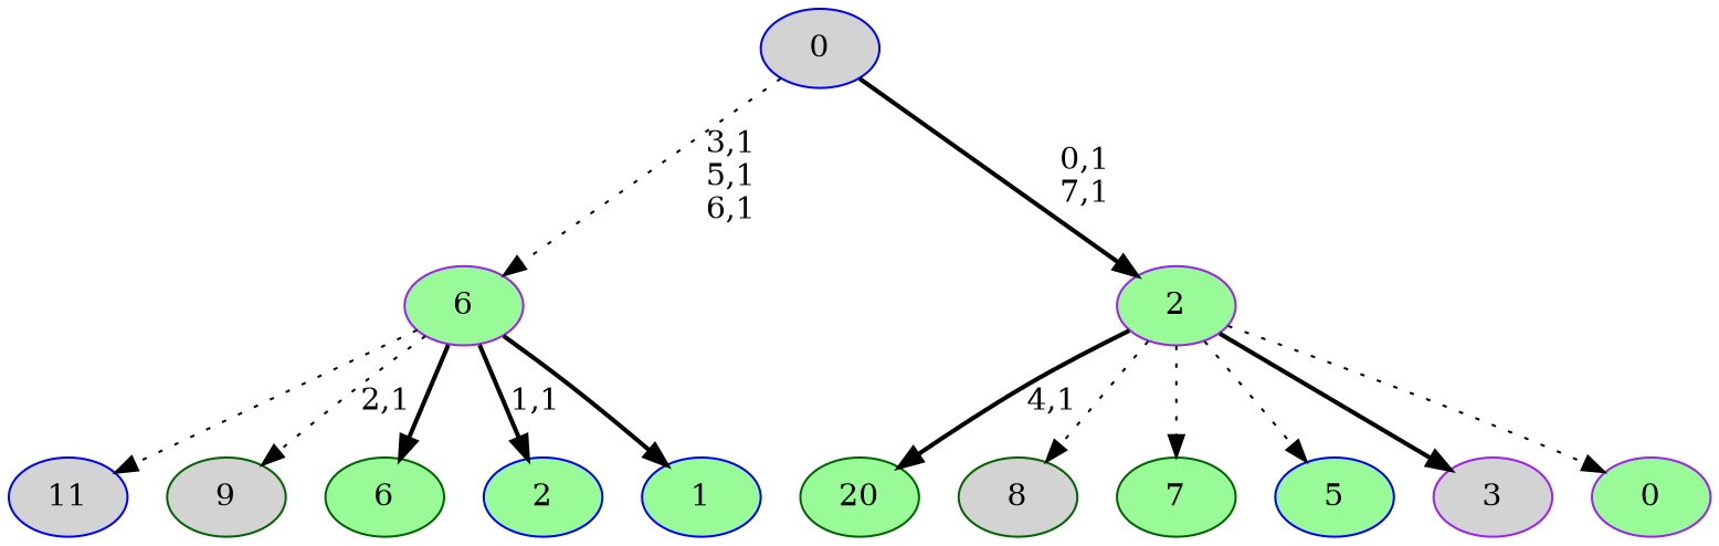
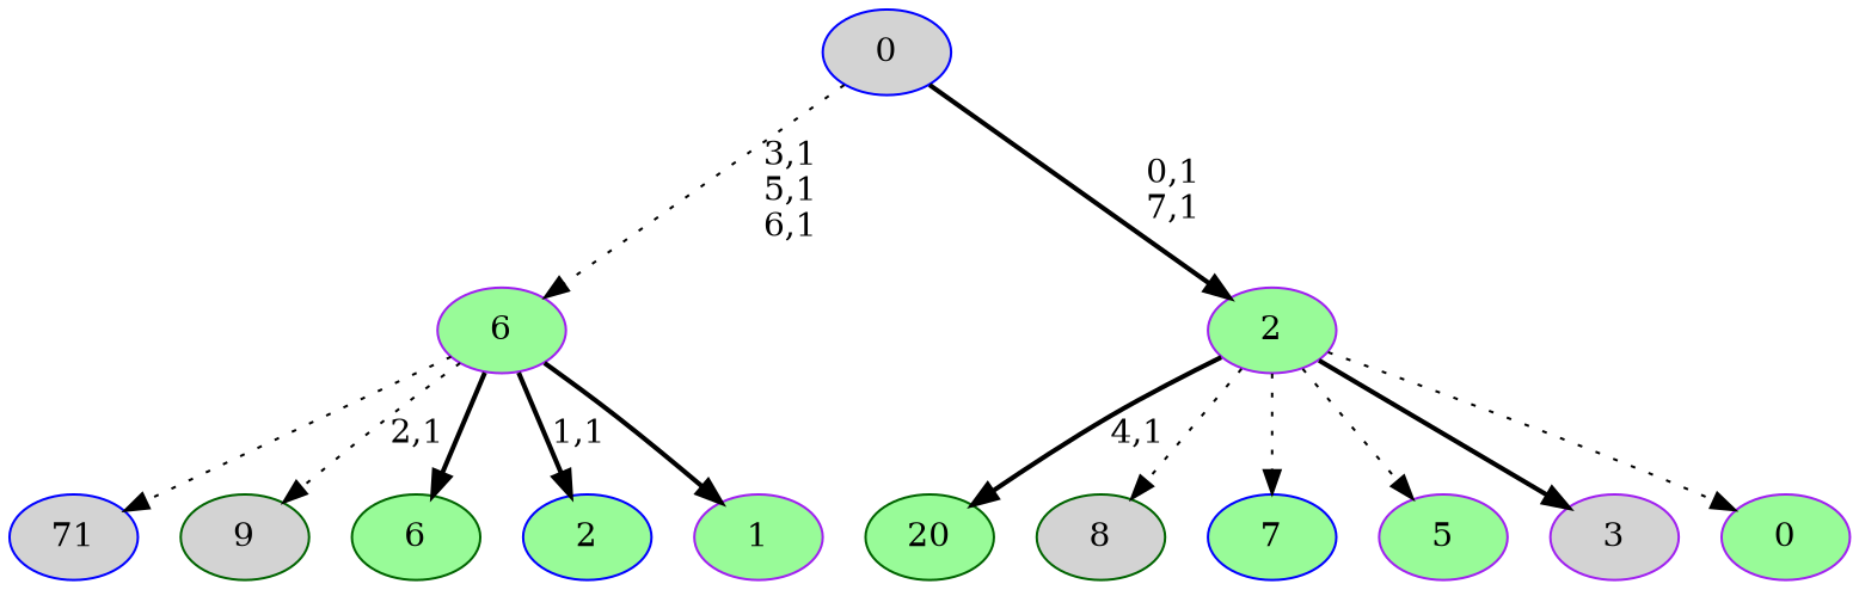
  digraph {
    node [color=darkgreen fillcolor=palegreen style=filled]
    edge [style=dotted]
-   n1 [color=blue fillcolor=lightgrey label=11]
+   n1 [color=blue fillcolor=lightgrey label=71]
    n2 [label=20]
    n3 [fillcolor=lightgrey label=9]
    n4 [fillcolor=lightgrey label=8]
-   n5 [label=7]
+   n5 [color=blue label=7]
    n6 [label=6]
-   n7 [color=blue label=5]
+   n7 [color=purple label=5]
    n8 [color=purple fillcolor=lightgrey label=3]
    n9 [color=blue label=2]
-   n10 [color=blue label=1]
+   n10 [color=purple label=1]
    6 [color=purple]
    n12 [color=purple label=0]
    2 [color=purple]
    0 [color=blue fillcolor=lightgrey]
    6 -> n1
    6 -> n3 [label="2,1"]
    6 -> n6 [style=bold]
    6 -> n9 [label="1,1" style=bold]
    6 -> n10 [style=bold]
    2 -> n2 [label="4,1" style=bold]
    2 -> n4
    2 -> n5
    2 -> n7
    2 -> n8 [style=bold]
    2 -> n12
    0 -> 6 [label="3,1\n5,1\n6,1"]
    0 -> 2 [label="0,1\n7,1" style=bold]
  }
